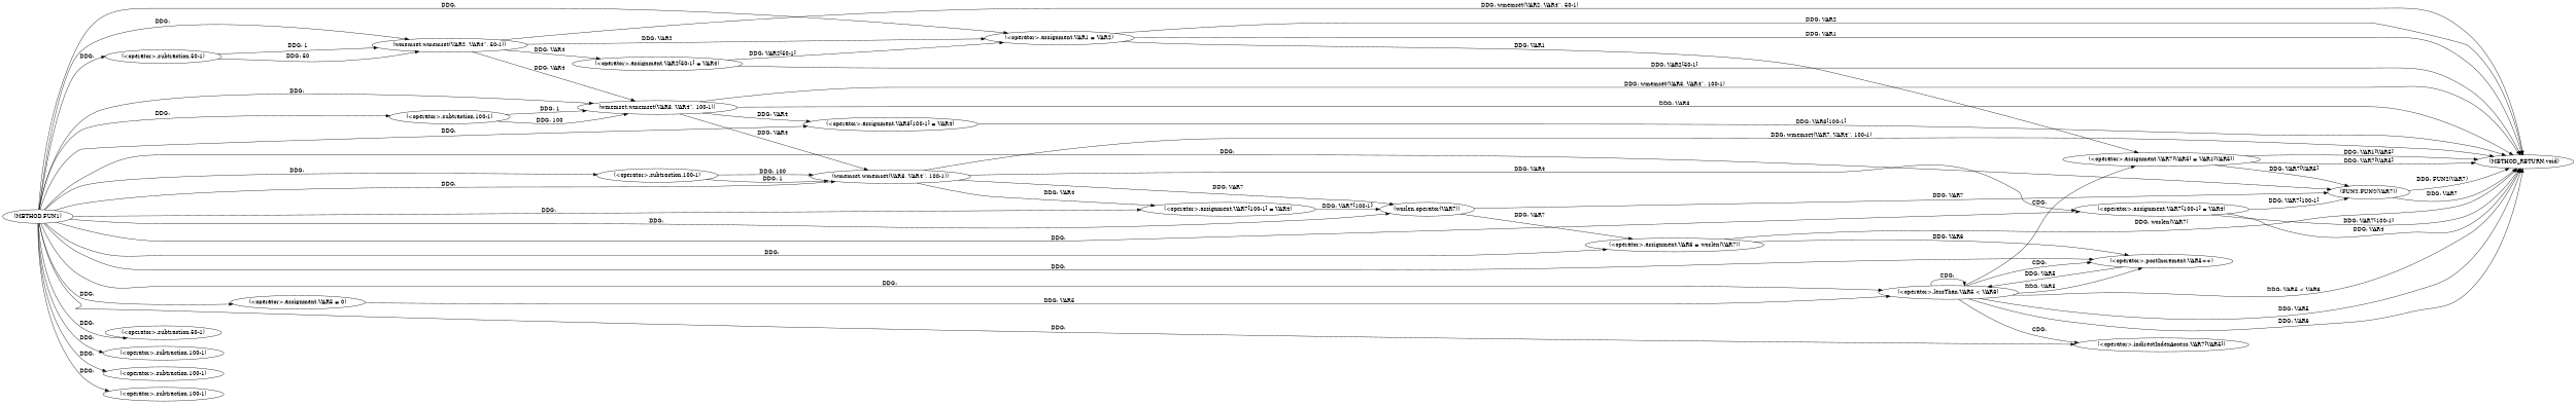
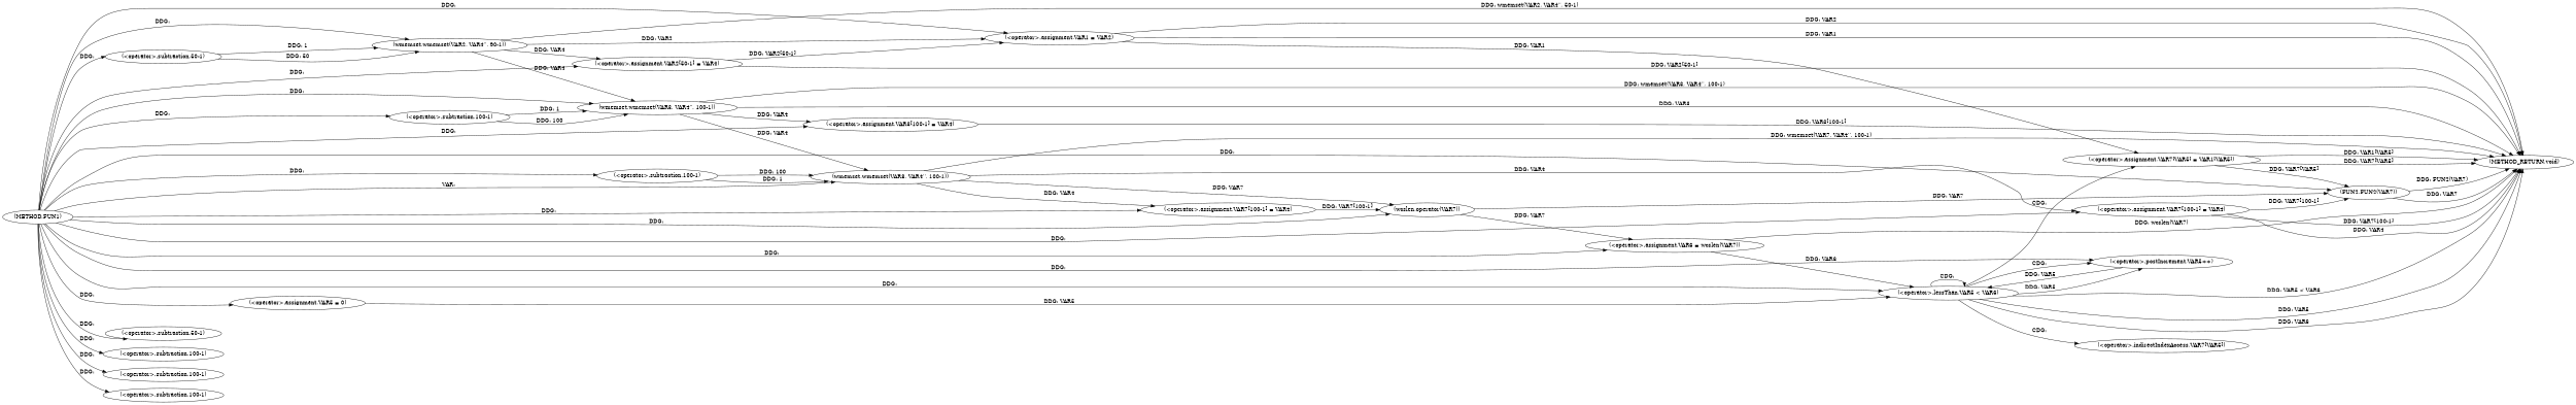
  digraph {
    rankdir=LR
    n1 [label="(METHOD,FUN1)"]
-   n2 [label="(wmemset,wmemset(VAR2, VAR4'', 50-1))"]
+   n2 [label="(wmemset,wmemset(VAR2, VAR4'', 90-1))"]
    n3 [label="(<operator>.subtraction,50-1)"]
    n4 [label="(<operator>.assignment,VAR2[50-1] = VAR4)"]
    n5 [label="(<operator>.subtraction,50-1)"]
    n6 [label="(wmemset,wmemset(VAR3, VAR4'', 100-1))"]
    n7 [label="(<operator>.subtraction,100-1)"]
    n8 [label="(<operator>.assignment,VAR3[100-1] = VAR4)"]
    n9 [label="(<operator>.subtraction,100-1)"]
    n10 [label="(<operator>.assignment,VAR1 = VAR2)"]
    n11 [label="(wmemset,wmemset(VAR8, VAR4'', 100-1))"]
    n12 [label="(<operator>.subtraction,100-1)"]
    n13 [label="(<operator>.assignment,VAR7[100-1] = VAR4)"]
    n14 [label="(<operator>.subtraction,100-1)"]
    n15 [label="(<operator>.assignment,VAR6 = wcslen(VAR7))"]
    n16 [label="(wcslen,operator(VAR7))"]
    n17 [label="(<operator>.assignment,VAR5 = 0)"]
    n18 [label="(<operator>.lessThan,VAR5 < VAR6)"]
    n19 [label="(<operator>.postIncrement,VAR5++)"]
    n20 [label="(<operator>.assignment,VAR7[100-1] = VAR4)"]
    n21 [label="(<operator>.subtraction,100-1)"]
    n22 [label="(FUN2,FUN2(VAR7))"]
    n23 [label="(METHOD_RETURN,void)"]
    n24 [label="(<operator>.assignment,VAR7[VAR5] = VAR1[VAR5])"]
    n25 [label="(<operator>.indirectIndexAccess,VAR7[VAR5])"]
    n1 -> n2 [label="DDG: "]
    n1 -> n3 [label="DDG: "]
-   n1 -> n25 [label="DDG: "]
+   n1 -> n4 [label="DDG: "]
    n1 -> n5 [label="DDG: "]
    n1 -> n6 [label="DDG: "]
    n1 -> n7 [label="DDG: "]
    n1 -> n8 [label="DDG: "]
    n1 -> n9 [label="DDG: "]
    n1 -> n10 [label="DDG: "]
-   n1 -> n11 [label="DDG: "]
+   n1 -> n11 [label="VAR: "]
    n1 -> n12 [label="DDG: "]
    n1 -> n13 [label="DDG: "]
    n1 -> n14 [label="DDG: "]
    n1 -> n15 [label="DDG: "]
    n1 -> n16 [label="DDG: "]
    n1 -> n17 [label="DDG: "]
    n1 -> n18 [label="DDG: "]
    n1 -> n19 [label="DDG: "]
    n1 -> n20 [label="DDG: "]
    n1 -> n21 [label="DDG: "]
    n1 -> n22 [label="DDG: "]
    n2 -> n4 [label="DDG: VAR4"]
    n2 -> n6 [label="DDG: VAR4"]
    n2 -> n10 [label="DDG: VAR2"]
    n2 -> n23 [label="DDG: wmemset(VAR2, VAR4'', 50-1)"]
    n3 -> n2 [label="DDG: 50"]
    n3 -> n2 [label="DDG: 1"]
    n4 -> n10 [label="DDG: VAR2[50-1]"]
    n4 -> n23 [label="DDG: VAR2[50-1]"]
    n6 -> n8 [label="DDG: VAR4"]
    n6 -> n11 [label="DDG: VAR4"]
    n6 -> n23 [label="DDG: wmemset(VAR3, VAR4'', 100-1)"]
    n6 -> n23 [label="DDG: VAR3"]
    n7 -> n6 [label="DDG: 100"]
    n7 -> n6 [label="DDG: 1"]
    n8 -> n23 [label="DDG: VAR3[100-1]"]
    n10 -> n23 [label="DDG: VAR1"]
    n10 -> n23 [label="DDG: VAR2"]
    n10 -> n24 [label="DDG: VAR1"]
    n11 -> n13 [label="DDG: VAR4"]
    n11 -> n16 [label="DDG: VAR7"]
    n11 -> n20 [label="DDG: VAR4"]
    n11 -> n23 [label="DDG: wmemset(VAR7, VAR4'', 100-1)"]
    n12 -> n11 [label="DDG: 100"]
    n12 -> n11 [label="DDG: 1"]
    n13 -> n16 [label="DDG: VAR7[100-1]"]
-   n15 -> n19 [label="DDG: VAR6"]
+   n15 -> n18 [label="DDG: VAR6"]
    n15 -> n23 [label="DDG: wcslen(VAR7)"]
    n16 -> n15 [label="DDG: VAR7"]
    n16 -> n22 [label="DDG: VAR7"]
    n17 -> n18 [label="DDG: VAR5"]
    n18 -> n18 [label="CDG: "]
    n18 -> n19 [label="DDG: VAR5"]
    n18 -> n19 [label="CDG: "]
    n18 -> n23 [label="DDG: VAR5 < VAR6"]
    n18 -> n23 [label="DDG: VAR5"]
    n18 -> n23 [label="DDG: VAR6"]
    n18 -> n24 [label="CDG: "]
    n18 -> n25 [label="CDG: "]
    n19 -> n18 [label="DDG: VAR5"]
    n20 -> n22 [label="DDG: VAR7[100-1]"]
    n20 -> n23 [label="DDG: VAR7[100-1]"]
    n20 -> n23 [label="DDG: VAR4"]
    n22 -> n23 [label="DDG: FUN2(VAR7)"]
    n22 -> n23 [label="DDG: VAR7"]
    n24 -> n22 [label="DDG: VAR7[VAR5]"]
    n24 -> n23 [label="DDG: VAR1[VAR5]"]
    n24 -> n23 [label="DDG: VAR7[VAR5]"]
  }
